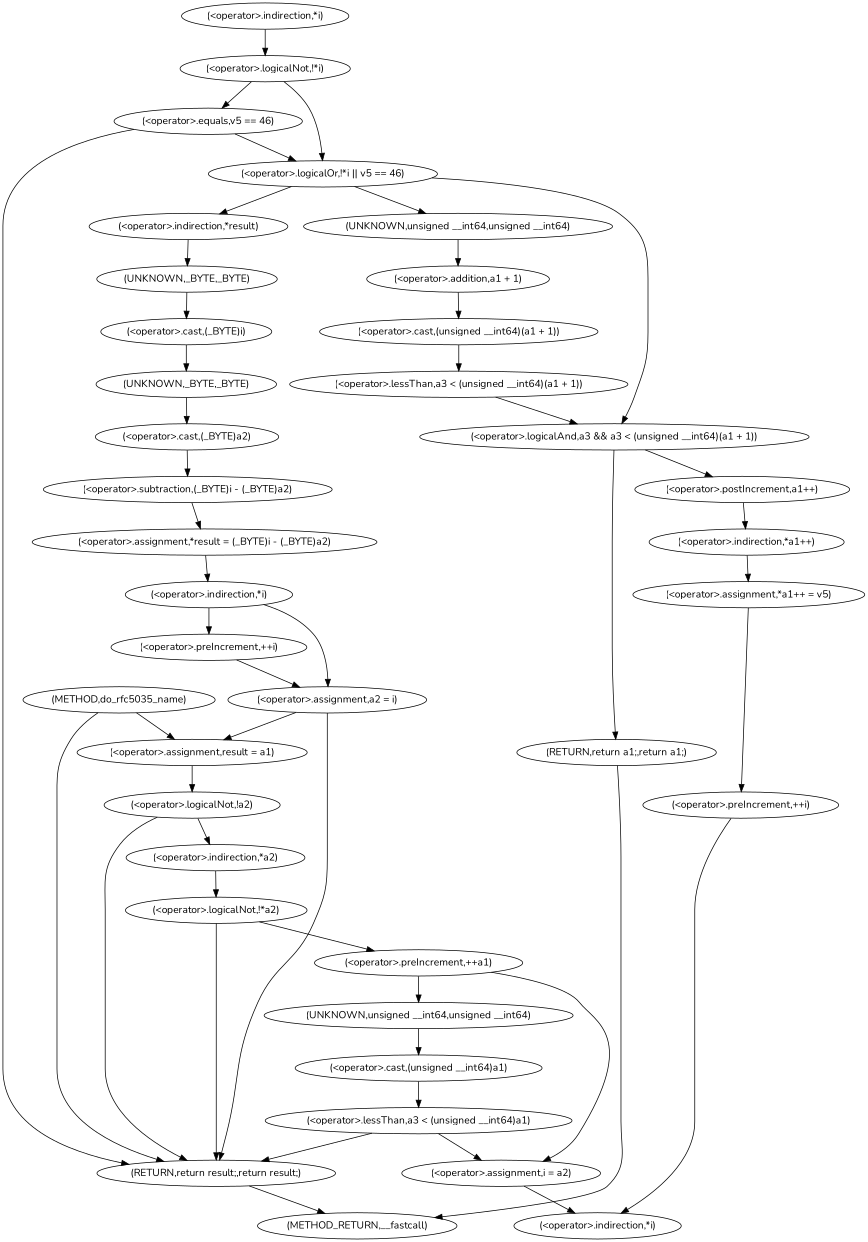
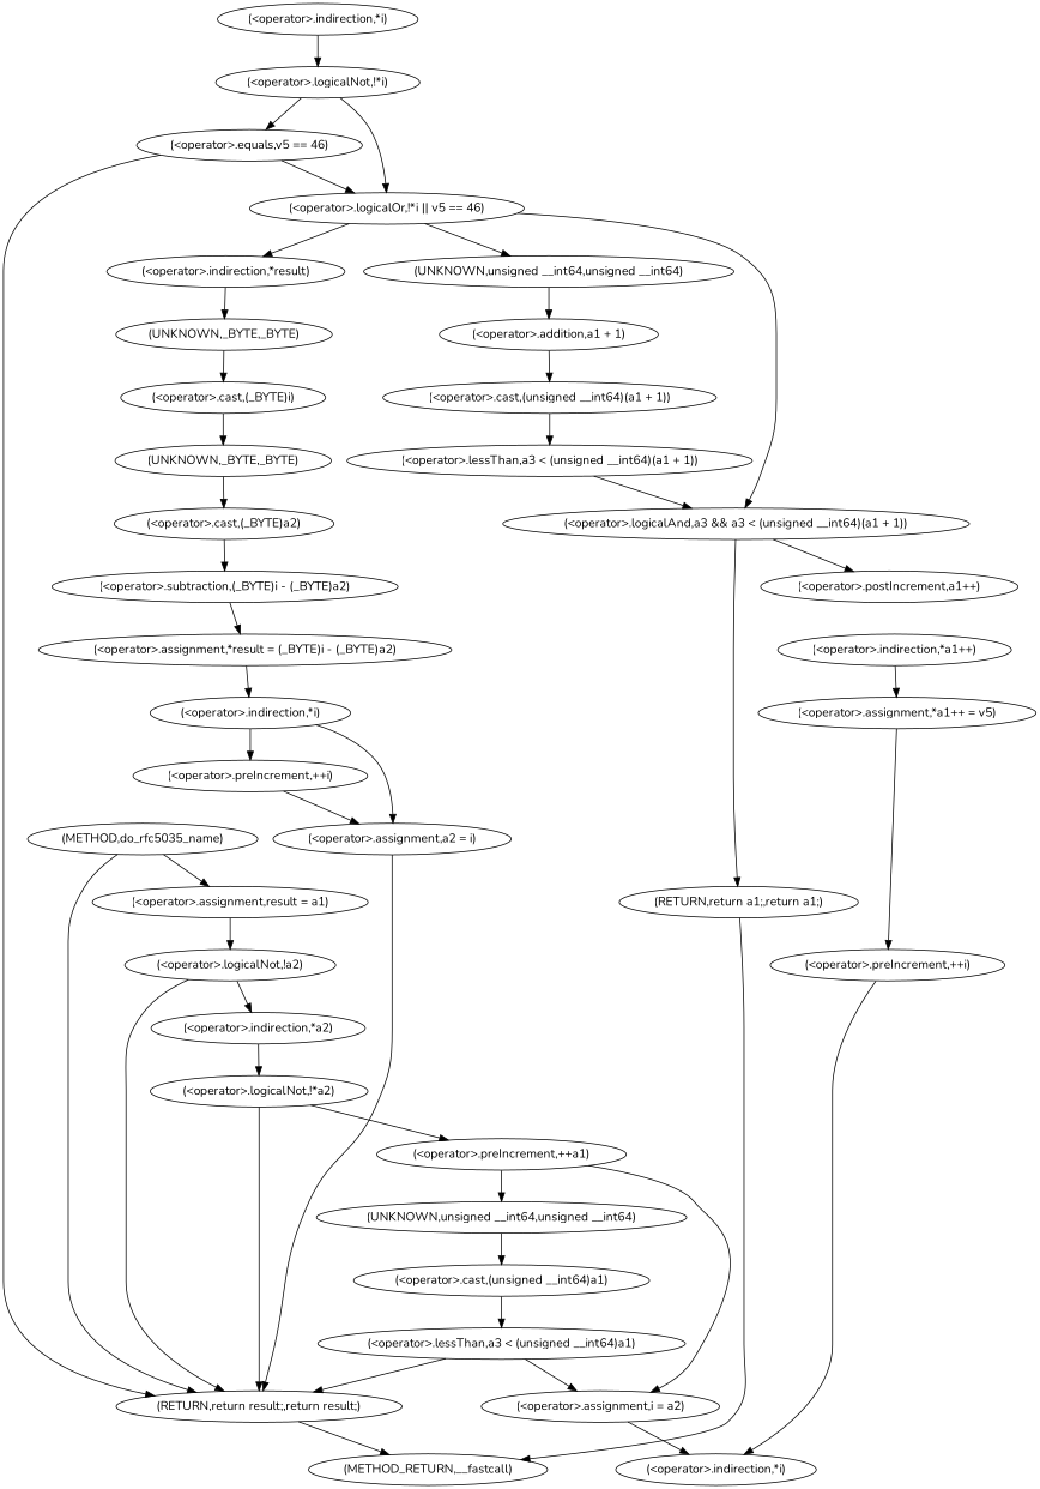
  digraph {
    fontname=Nunito
    node [fontname=Nunito]
    edge [fontname=Nunito]
    n1 [label="(<operator>.assignment,result = a1)"]
    n2 [label="(<operator>.logicalNot,!a2)"]
    n3 [label="(<operator>.indirection,*a2)"]
    n4 [label="(RETURN,return result;,return result;)"]
    n5 [label="(<operator>.logicalNot,!*a2)"]
    n6 [label="(METHOD_RETURN,__fastcall)"]
    n7 [label="(<operator>.preIncrement,++a1)"]
    n8 [label="(UNKNOWN,unsigned __int64,unsigned __int64)"]
    n9 [label="(<operator>.assignment,i = a2)"]
    n10 [label="(<operator>.cast,(unsigned __int64)a1)"]
    n11 [label="(<operator>.indirection,*i)"]
    n12 [label="(<operator>.lessThan,a3 < (unsigned __int64)a1)"]
    n13 [label="(<operator>.preIncrement,++i)"]
    n14 [label="(<operator>.indirection,*i)"]
    n15 [label="(<operator>.logicalNot,!*i)"]
    n16 [label="(<operator>.logicalOr,!*i || v5 == 46)"]
    n17 [label="(<operator>.logicalAnd,a3 && a3 < (unsigned __int64)(a1 + 1))"]
    n18 [label="(UNKNOWN,unsigned __int64,unsigned __int64)"]
    n19 [label="(<operator>.indirection,*result)"]
    n20 [label="(RETURN,return a1;,return a1;)"]
    n21 [label="(<operator>.postIncrement,a1++)"]
    n22 [label="(<operator>.addition,a1 + 1)"]
    n23 [label="(UNKNOWN,_BYTE,_BYTE)"]
    n24 [label="(<operator>.equals,v5 == 46)"]
    n25 [label="(<operator>.indirection,*a1++)"]
    n26 [label="(<operator>.lessThan,a3 < (unsigned __int64)(a1 + 1))"]
    n27 [label="(<operator>.cast,(unsigned __int64)(a1 + 1))"]
    n28 [label="(<operator>.assignment,*a1++ = v5)"]
    n29 [label="(<operator>.assignment,*result = (_BYTE)i - (_BYTE)a2)"]
    n30 [label="(<operator>.indirection,*i)"]
    n31 [label="(<operator>.preIncrement,++i)"]
    n32 [label="(<operator>.assignment,a2 = i)"]
    n33 [label="(<operator>.cast,(_BYTE)i)"]
    n34 [label="(<operator>.subtraction,(_BYTE)i - (_BYTE)a2)"]
    n35 [label="(UNKNOWN,_BYTE,_BYTE)"]
    n36 [label="(<operator>.cast,(_BYTE)a2)"]
    n37 [label="(METHOD,do_rfc5035_name)"]
    n1 -> n2
    n2 -> n3
    n2 -> n4
    n3 -> n5
    n4 -> n6
    n5 -> n4
    n5 -> n7
    n7 -> n8
    n7 -> n9
    n8 -> n10
    n9 -> n11
    n10 -> n12
    n12 -> n4
    n12 -> n9
    n13 -> n11
    n14 -> n15
    n15 -> n16
    n15 -> n24
    n16 -> n17
    n16 -> n18
    n16 -> n19
    n17 -> n20
    n17 -> n21
    n18 -> n22
    n19 -> n23
    n20 -> n6
-   n21 -> n25
    n22 -> n27
    n23 -> n33
    n24 -> n4
    n24 -> n16
    n25 -> n28
    n26 -> n17
    n27 -> n26
    n28 -> n13
    n29 -> n30
    n30 -> n31
    n30 -> n32
    n31 -> n32
-   n32 -> n1
    n32 -> n4
    n33 -> n35
    n34 -> n29
    n35 -> n36
    n36 -> n34
    n37 -> n1
    n37 -> n4
  }
